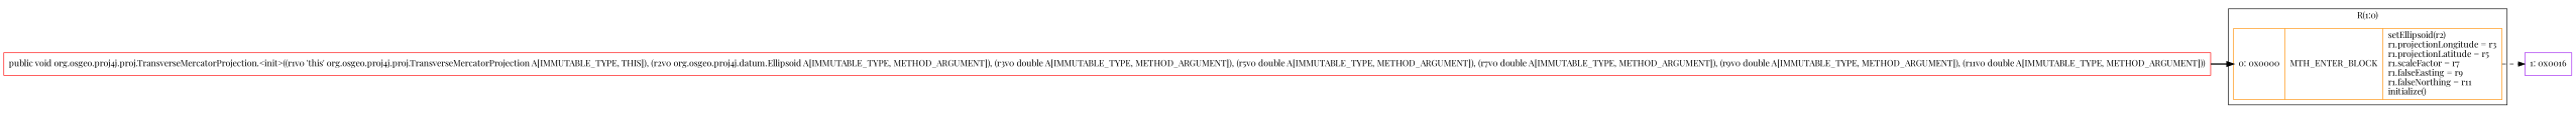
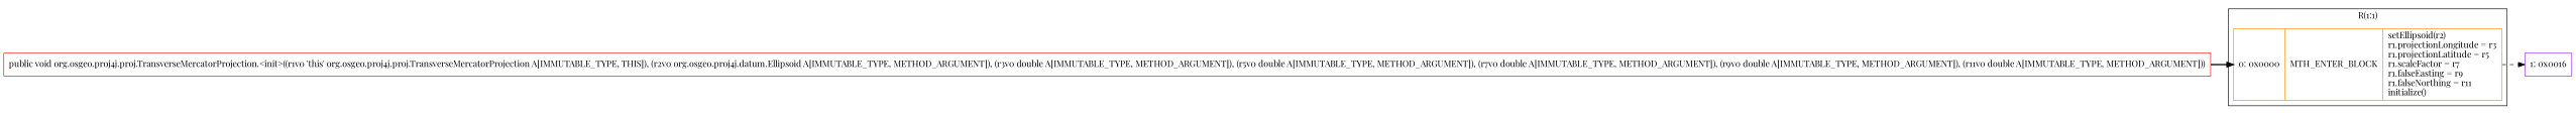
  digraph {
    rankdir=LR
    fontname="Playfair Display"
    node [shape=record fontname="Playfair Display"]
    edge [fontname="Playfair Display"]
    n1 [color=darkorange label="{0\:\ 0x0000|MTH_ENTER_BLOCK\l|setEllipsoid(r2)\lr1.projectionLongitude = r3\lr1.projectionLatitude = r5\lr1.scaleFactor = r7\lr1.falseEasting = r9\lr1.falseNorthing = r11\linitialize()\l}"]
    n2 [color=purple label="{1\:\ 0x0016}"]
    n3 [label="{public void org.osgeo.proj4j.proj.TransverseMercatorProjection.\<init\>((r1v0 'this' org.osgeo.proj4j.proj.TransverseMercatorProjection A[IMMUTABLE_TYPE, THIS]), (r2v0 org.osgeo.proj4j.datum.Ellipsoid A[IMMUTABLE_TYPE, METHOD_ARGUMENT]), (r3v0 double A[IMMUTABLE_TYPE, METHOD_ARGUMENT]), (r5v0 double A[IMMUTABLE_TYPE, METHOD_ARGUMENT]), (r7v0 double A[IMMUTABLE_TYPE, METHOD_ARGUMENT]), (r9v0 double A[IMMUTABLE_TYPE, METHOD_ARGUMENT]), (r11v0 double A[IMMUTABLE_TYPE, METHOD_ARGUMENT])) }" color=red]
    subgraph cluster_1 {
-     label="R(1:0)"
+     label="R(1:1)"
      n1
    }
    n1 -> n2 [style=dashed]
    n3 -> n1 [style=bold]
  }
